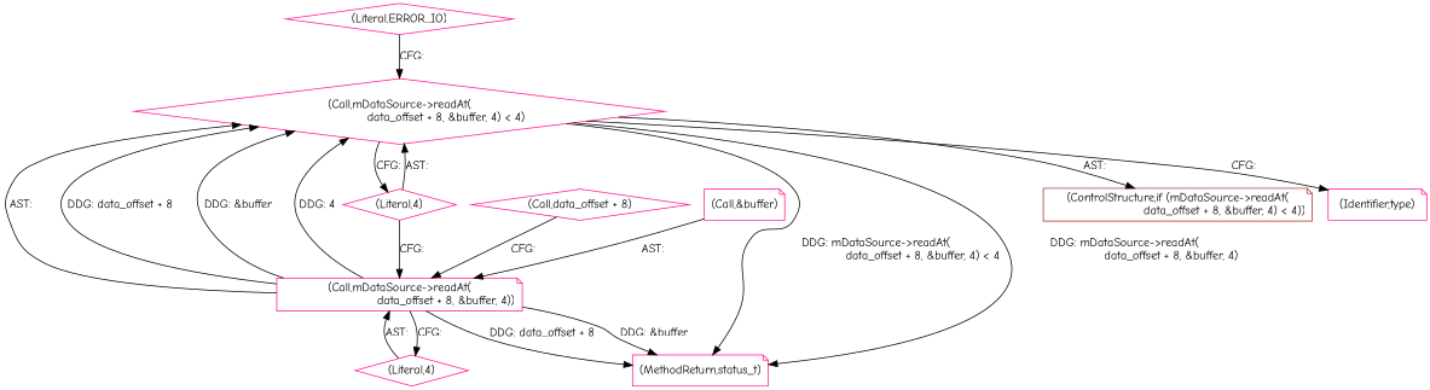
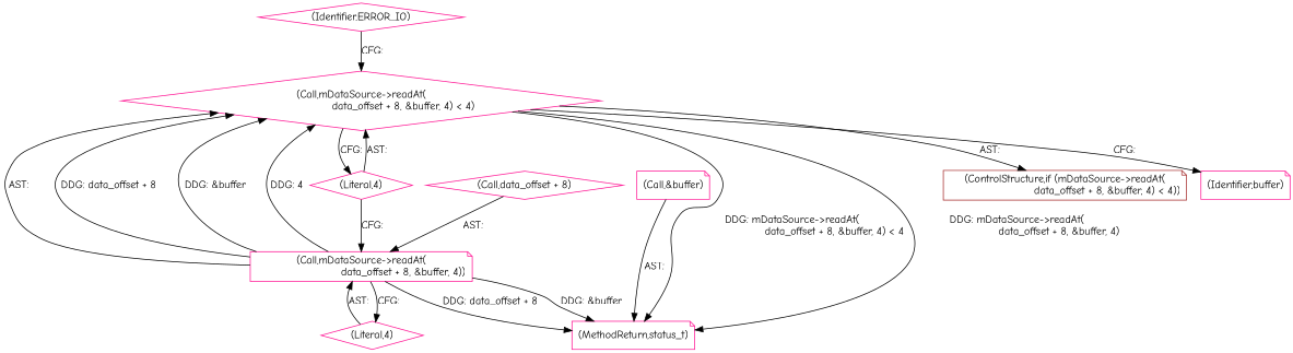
  digraph {
    fontname="Comic Neue"
    node [color=deeppink fontname="Comic Neue" shape=diamond]
    edge [fontname="Comic Neue"]
    n1 [label="(Call,mDataSource->readAt(\n                        data_offset + 8, &buffer, 4) < 4)"]
    n2 [label="(Literal,4)"]
    n3 [color=brown label="(ControlStructure,if (mDataSource->readAt(\n                        data_offset + 8, &buffer, 4) < 4))" shape=note]
    n4 [label="(MethodReturn,status_t)" shape=note]
-   n5 [label="(Identifier,type)" shape=note]
+   n5 [label="(Identifier,buffer)" shape=note]
    n6 [label="(Call,mDataSource->readAt(\n                        data_offset + 8, &buffer, 4))" shape=note]
    n7 [label="(Literal,4)"]
    n8 [label="(Call,&buffer)" shape=note]
-   n9 [label="(Literal,ERROR_IO)"]
+   n9 [label="(Identifier,ERROR_IO)"]
    n10 [label="(Call,data_offset + 8)"]
    n1 -> n2 [label="CFG: "]
    n1 -> n3 [label="AST: "]
    n1 -> n4 [label="DDG: mDataSource->readAt(\n                        data_offset + 8, &buffer, 4) < 4"]
    n1 -> n4 [label="DDG: mDataSource->readAt(\n                        data_offset + 8, &buffer, 4)"]
    n1 -> n5 [label="CFG: "]
    n2 -> n1 [label="AST: "]
    n2 -> n6 [label="CFG: "]
    n6 -> n1 [label="AST: "]
    n6 -> n1 [label="DDG: data_offset + 8"]
    n6 -> n1 [label="DDG: &buffer"]
    n6 -> n1 [label="DDG: 4"]
    n6 -> n4 [label="DDG: &buffer"]
    n6 -> n4 [label="DDG: data_offset + 8"]
    n6 -> n7 [label="CFG: "]
    n7 -> n6 [label="AST: "]
-   n8 -> n6 [label="AST: "]
+   n8 -> n4 [label="AST: "]
    n9 -> n1 [label="CFG: "]
-   n10 -> n6 [label="CFG: "]
+   n10 -> n6 [label="AST: "]
  }
